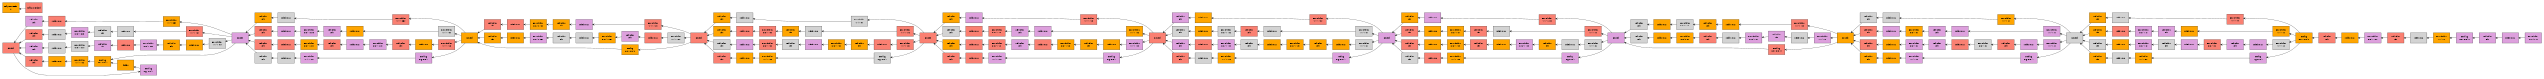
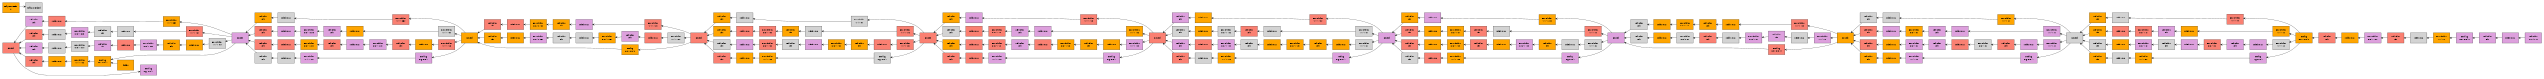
  digraph {
    fontname="Patrick Hand"
    rankdir=LR
    node [fillcolor=orange fixedsize=true fontname="Patrick Hand" shape=box style=filled]
    edge [arrowtail=open dir=back fontname="Patrick Hand"]
-   n1 [fillcolor=plum height=0.8034 label="Convolution\n7x7/2, 64" width=1.3]
+   n1 [fillcolor=plum height=0.8034 label="Activation\n7x7/2, 64" width=1.3]
    n2 [fillcolor=plum height=0.8034 label=BatchNorm width=1.3]
    n3 [fillcolor=plum height=0.8034 label="Activation\nrelu" width=1.3]
    n4 [fillcolor=plum height=0.8034 label="Pooling\nmax, 3x3/2" width=1.3]
    n5 [height=0.8034 label="Convolution\n1x1/1, 64" width=1.3]
    n6 [fillcolor=lightgrey height=0.8034 label=BatchNorm width=1.3]
    n7 [fillcolor=salmon height=0.8034 label="Activation\nrelu" width=1.3]
    n8 [fillcolor=plum height=0.8034 label="Convolution\n3x3/1, 192" width=1.3]
    n9 [height=0.8034 label=BatchNorm width=1.3]
    n10 [fillcolor=salmon height=0.8034 label="Activation\nrelu" width=1.3]
    n11 [height=0.8034 label="Pooling\nmax, 3x3/2" width=1.3]
    n12 [fillcolor=salmon height=0.8034 label="Convolution\n1x1/1, 64" width=1.3]
    n13 [fillcolor=lightgrey height=0.8034 label=BatchNorm width=1.3]
    n14 [height=0.8034 label="Activation\nrelu" width=1.3]
    n15 [height=0.8034 label="Convolution\n1x1/1, 64" width=1.3]
    n16 [height=0.8034 label=BatchNorm width=1.3]
    n17 [fillcolor=plum height=0.8034 label="Activation\nrelu" width=1.3]
-   n18 [fillcolor=plum height=0.8034 label="Convolution\n3x3/1, 64" width=1.3]
+   n18 [fillcolor=salmon height=0.8034 label="Convolution\n3x3/1, 64" width=1.3]
    n19 [fillcolor=salmon height=0.8034 label=BatchNorm width=1.3]
    n20 [height=0.8034 label="Activation\nrelu" width=1.3]
    n21 [fillcolor=lightgrey height=0.8034 label="Convolution\n1x1/1, 64" width=1.3]
    n22 [fillcolor=plum height=0.8034 label=BatchNorm width=1.3]
    n23 [fillcolor=plum height=0.8034 label="Activation\nrelu" width=1.3]
    n24 [fillcolor=salmon height=0.8034 label="Convolution\n3x3/1, 96" width=1.3]
    n25 [fillcolor=plum height=0.8034 label=BatchNorm width=1.3]
    n26 [fillcolor=lightgrey height=0.8034 label="Activation\nrelu" width=1.3]
    n27 [fillcolor=plum height=0.8034 label="Convolution\n3x3/1, 96" width=1.3]
    n28 [height=0.8034 label=BatchNorm width=1.3]
    n29 [fillcolor=lightgrey height=0.8034 label="Activation\nrelu" width=1.3]
    n30 [fillcolor=plum height=0.8034 label="Pooling\navg, 3x3/1" width=1.3]
    n31 [height=0.8034 label="Activation\n1x1/1, 32" width=1.3]
    n32 [fillcolor=lightgrey height=0.8034 label=BatchNorm width=1.3]
    n33 [height=0.8034 label="Activation\nrelu" width=1.3]
    n34 [fillcolor=lightgrey height=0.8034 label=Concat width=1.3]
    n35 [height=0.8034 label="Convolution\n1x1/1, 64" width=1.3]
    n36 [fillcolor=lightgrey height=0.8034 label=BatchNorm width=1.3]
    n37 [fillcolor=lightgrey height=0.8034 label="Activation\nrelu" width=1.3]
    n38 [fillcolor=plum height=0.8034 label="Convolution\n1x1/1, 64" width=1.3]
    n39 [fillcolor=plum height=0.8034 label=BatchNorm width=1.3]
    n40 [fillcolor=plum height=0.8034 label="Activation\nrelu" width=1.3]
    n41 [height=0.8034 label="Convolution\n3x3/1, 96" width=1.3]
    n42 [fillcolor=plum height=0.8034 label=BatchNorm width=1.3]
    n43 [fillcolor=salmon height=0.8034 label="Activation\nrelu" width=1.3]
    n44 [fillcolor=plum height=0.8034 label="Convolution\n1x1/1, 64" width=1.3]
    n45 [fillcolor=plum height=0.8034 label=BatchNorm width=1.3]
    n46 [fillcolor=salmon height=0.8034 label="Activation\nrelu" width=1.3]
    n47 [fillcolor=lightgrey height=0.8034 label="Convolution\n3x3/1, 96" width=1.3]
    n48 [fillcolor=salmon height=0.8034 label=BatchNorm width=1.3]
    n49 [fillcolor=plum height=0.8034 label="Activation\nrelu" width=1.3]
    n50 [fillcolor=plum height=0.8034 label="Convolution\n3x3/1, 96" width=1.3]
    n51 [height=0.8034 label=BatchNorm width=1.3]
    n52 [fillcolor=salmon height=0.8034 label="Activation\nrelu" width=1.3]
    n53 [fillcolor=plum height=0.8034 label="Pooling\navg, 3x3/1" width=1.3]
    n54 [fillcolor=plum height=0.8034 label="Convolution\n1x1/1, 64" width=1.3]
    n55 [height=0.8034 label=BatchNorm width=1.3]
    n56 [height=0.8034 label="Activation\nrelu" width=1.3]
    n57 [height=0.8034 label=Concat width=1.3]
    n58 [fillcolor=salmon height=0.8034 label="Convolution\n1x1/1, 128" width=1.3]
    n59 [height=0.8034 label=BatchNorm width=1.3]
    n60 [height=0.8034 label="Activation\nrelu" width=1.3]
-   n61 [fillcolor=lightgrey height=0.8034 label="Convolution\n3x3/2, 160" width=1.3]
+   n61 [height=0.8034 label="Convolution\n3x3/2, 160" width=1.3]
    n62 [height=0.8034 label=BatchNorm width=1.3]
    n63 [fillcolor=lightgrey height=0.8034 label="Activation\nrelu" width=1.3]
    n64 [fillcolor=plum height=0.8034 label="Convolution\n1x1/1, 64" width=1.3]
    n65 [fillcolor=lightgrey height=0.8034 label=BatchNorm width=1.3]
    n66 [fillcolor=plum height=0.8034 label="Activation\nrelu" width=1.3]
    n67 [fillcolor=plum height=0.8034 label="Convolution\n3x3/1, 96" width=1.3]
    n68 [fillcolor=lightgrey height=0.8034 label=BatchNorm width=1.3]
    n69 [fillcolor=salmon height=0.8034 label="Activation\nrelu" width=1.3]
-   n70 [height=0.8034 label="Convolution\n3x3/2, 96" width=1.3]
+   n70 [fillcolor=lightgrey height=0.8034 label="Convolution\n3x3/2, 96" width=1.3]
    n71 [height=0.8034 label=BatchNorm width=1.3]
    n72 [fillcolor=lightgrey height=0.8034 label="Activation\nrelu" width=1.3]
    n73 [fillcolor=salmon height=0.8034 label="Pooling\nmax, 3x3/2" width=1.3]
    n74 [fillcolor=plum height=0.8034 label=Concat width=1.3]
-   n75 [fillcolor=salmon height=0.8034 label="Convolution\n1x1/1, 224" width=1.3]
+   n75 [height=0.8034 label="Convolution\n1x1/1, 224" width=1.3]
    n76 [fillcolor=plum height=0.8034 label=BatchNorm width=1.3]
    n77 [height=0.8034 label="Activation\nrelu" width=1.3]
    n78 [fillcolor=salmon height=0.8034 label="Convolution\n1x1/1, 64" width=1.3]
    n79 [fillcolor=lightgrey height=0.8034 label=BatchNorm width=1.3]
    n80 [fillcolor=salmon height=0.8034 label="Activation\nrelu" width=1.3]
    n81 [height=0.8034 label="Convolution\n3x3/1, 96" width=1.3]
    n82 [height=0.8034 label=BatchNorm width=1.3]
    n83 [fillcolor=salmon height=0.8034 label="Activation\nrelu" width=1.3]
    n84 [fillcolor=lightgrey height=0.8034 label="Convolution\n1x1/1, 96" width=1.3]
    n85 [fillcolor=lightgrey height=0.8034 label=BatchNorm width=1.3]
    n86 [height=0.8034 label="Activation\nrelu" width=1.3]
    n87 [fillcolor=plum height=0.8034 label="Convolution\n3x3/1, 128" width=1.3]
    n88 [height=0.8034 label=BatchNorm width=1.3]
    n89 [fillcolor=salmon height=0.8034 label="Activation\nrelu" width=1.3]
    n90 [height=0.8034 label="Convolution\n3x3/1, 128" width=1.3]
    n91 [height=0.8034 label=BatchNorm width=1.3]
    n92 [fillcolor=salmon height=0.8034 label="Activation\nrelu" width=1.3]
    n93 [fillcolor=plum height=0.8034 label="Pooling\navg, 3x3/1" width=1.3]
    n94 [height=0.8034 label="Convolution\n1x1/1, 128" width=1.3]
    n95 [fillcolor=salmon height=0.8034 label=BatchNorm width=1.3]
    n96 [fillcolor=lightgrey height=0.8034 label="Activation\nrelu" width=1.3]
    n97 [fillcolor=plum height=0.8034 label=Concat width=1.3]
    n98 [fillcolor=salmon height=0.8034 label="Convolution\n1x1/1, 192" width=1.3]
    n99 [height=0.8034 label=BatchNorm width=1.3]
    n100 [fillcolor=plum height=0.8034 label="Activation\nrelu" width=1.3]
    n101 [fillcolor=lightgrey height=0.8034 label="Convolution\n1x1/1, 96" width=1.3]
    n102 [fillcolor=lightgrey height=0.8034 label=BatchNorm width=1.3]
    n103 [fillcolor=salmon height=0.8034 label="Activation\nrelu" width=1.3]
    n104 [fillcolor=lightgrey height=0.8034 label="Convolution\n3x3/1, 128" width=1.3]
    n105 [height=0.8034 label=BatchNorm width=1.3]
    n106 [fillcolor=lightgrey height=0.8034 label="Activation\nrelu" width=1.3]
    n107 [fillcolor=lightgrey height=0.8034 label="Convolution\n1x1/1, 96" width=1.3]
    n108 [height=0.8034 label=BatchNorm width=1.3]
    n109 [height=0.8034 label="Activation\nrelu" width=1.3]
    n110 [height=0.8034 label="Convolution\n3x3/1, 128" width=1.3]
    n111 [height=0.8034 label=BatchNorm width=1.3]
    n112 [fillcolor=lightgrey height=0.8034 label="Activation\nrelu" width=1.3]
    n113 [fillcolor=plum height=0.8034 label="Convolution\n3x3/1, 128" width=1.3]
    n114 [fillcolor=salmon height=0.8034 label=BatchNorm width=1.3]
    n115 [fillcolor=plum height=0.8034 label="Activation\nrelu" width=1.3]
    n116 [fillcolor=plum height=0.8034 label="Pooling\navg, 3x3/1" width=1.3]
    n117 [height=0.8034 label="Convolution\n1x1/1, 128" width=1.3]
    n118 [fillcolor=lightgrey height=0.8034 label=BatchNorm width=1.3]
    n119 [fillcolor=salmon height=0.8034 label="Activation\nrelu" width=1.3]
    n120 [fillcolor=salmon height=0.8034 label=Concat width=1.3]
    n121 [fillcolor=salmon height=0.8034 label="Convolution\n1x1/1, 160" width=1.3]
    n122 [fillcolor=plum height=0.8034 label=BatchNorm width=1.3]
    n123 [height=0.8034 label="Activation\nrelu" width=1.3]
    n124 [height=0.8034 label="Convolution\n1x1/1, 128" width=1.3]
    n125 [fillcolor=plum height=0.8034 label=BatchNorm width=1.3]
    n126 [fillcolor=plum height=0.8034 label="Activation\nrelu" width=1.3]
    n127 [fillcolor=salmon height=0.8034 label="Convolution\n3x3/1, 160" width=1.3]
    n128 [fillcolor=salmon height=0.8034 label=BatchNorm width=1.3]
    n129 [fillcolor=lightgrey height=0.8034 label="Activation\nrelu" width=1.3]
    n130 [fillcolor=plum height=0.8034 label="Convolution\n1x1/1, 128" width=1.3]
    n131 [height=0.8034 label=BatchNorm width=1.3]
    n132 [height=0.8034 label="Activation\nrelu" width=1.3]
    n133 [height=0.8034 label="Convolution\n3x3/1, 160" width=1.3]
    n134 [fillcolor=salmon height=0.8034 label=BatchNorm width=1.3]
    n135 [fillcolor=plum height=0.8034 label="Activation\nrelu" width=1.3]
    n136 [fillcolor=salmon height=0.8034 label="Convolution\n3x3/1, 160" width=1.3]
    n137 [fillcolor=salmon height=0.8034 label=BatchNorm width=1.3]
    n138 [height=0.8034 label="Activation\nrelu" width=1.3]
    n139 [fillcolor=plum height=0.8034 label="Pooling\navg, 3x3/1" width=1.3]
    n140 [fillcolor=plum height=0.8034 label="Convolution\n1x1/1, 128" width=1.3]
    n141 [fillcolor=salmon height=0.8034 label=BatchNorm width=1.3]
    n142 [fillcolor=salmon height=0.8034 label="Activation\nrelu" width=1.3]
    n143 [fillcolor=salmon height=0.8034 label=Concat width=1.3]
    n144 [fillcolor=lightgrey height=0.8034 label="Convolution\n1x1/1, 96" width=1.3]
    n145 [fillcolor=lightgrey height=0.8034 label=BatchNorm width=1.3]
    n146 [height=0.8034 label="Activation\nrelu" width=1.3]
    n147 [fillcolor=salmon height=0.8034 label="Convolution\n1x1/1, 128" width=1.3]
    n148 [fillcolor=lightgrey height=0.8034 label=BatchNorm width=1.3]
    n149 [height=0.8034 label="Activation\nrelu" width=1.3]
    n150 [fillcolor=salmon height=0.8034 label="Convolution\n3x3/1, 192" width=1.3]
    n151 [fillcolor=salmon height=0.8034 label=BatchNorm width=1.3]
    n152 [height=0.8034 label="Activation\nrelu" width=1.3]
    n153 [fillcolor=salmon height=0.8034 label="Convolution\n1x1/1, 160" width=1.3]
    n154 [fillcolor=salmon height=0.8034 label=BatchNorm width=1.3]
    n155 [height=0.8034 label="Activation\nrelu" width=1.3]
    n156 [height=0.8034 label="Convolution\n3x3/1, 192" width=1.3]
    n157 [fillcolor=plum height=0.8034 label=BatchNorm width=1.3]
    n158 [fillcolor=lightgrey height=0.8034 label="Activation\nrelu" width=1.3]
    n159 [fillcolor=salmon height=0.8034 label="Convolution\n3x3/1, 192" width=1.3]
    n160 [fillcolor=plum height=0.8034 label=BatchNorm width=1.3]
    n161 [fillcolor=lightgrey height=0.8034 label="Activation\nrelu" width=1.3]
    n162 [fillcolor=lightgrey height=0.8034 label="Pooling\navg, 3x3/1" width=1.3]
    n163 [height=0.8034 label="Convolution\n1x1/1, 128" width=1.3]
    n164 [height=0.8034 label=BatchNorm width=1.3]
    n165 [fillcolor=salmon height=0.8034 label="Activation\nrelu" width=1.3]
    n166 [fillcolor=salmon height=0.8034 label=Concat width=1.3]
    n167 [fillcolor=salmon height=0.8034 label="Convolution\n1x1/1, 128" width=1.3]
    n168 [fillcolor=plum height=0.8034 label=BatchNorm width=1.3]
    n169 [height=0.8034 label="Activation\nrelu" width=1.3]
    n170 [height=0.8034 label="Convolution\n3x3/2, 192" width=1.3]
    n171 [fillcolor=salmon height=0.8034 label=BatchNorm width=1.3]
    n172 [fillcolor=salmon height=0.8034 label="Activation\nrelu" width=1.3]
    n173 [fillcolor=lightgrey height=0.8034 label="Convolution\n1x1/1, 192" width=1.3]
    n174 [fillcolor=salmon height=0.8034 label=BatchNorm width=1.3]
    n175 [fillcolor=plum height=0.8034 label="Activation\nrelu" width=1.3]
    n176 [height=0.8034 label="Convolution\n3x3/1, 256" width=1.3]
    n177 [fillcolor=lightgrey height=0.8034 label=BatchNorm width=1.3]
    n178 [fillcolor=lightgrey height=0.8034 label="Activation\nrelu" width=1.3]
    n179 [fillcolor=plum height=0.8034 label="Convolution\n3x3/2, 256" width=1.3]
    n180 [height=0.8034 label=BatchNorm width=1.3]
    n181 [height=0.8034 label="Activation\nrelu" width=1.3]
    n182 [height=0.8034 label="Pooling\nmax, 3x3/2" width=1.3]
    n183 [height=0.8034 label=Concat width=1.3]
    n184 [fillcolor=salmon height=0.8034 label="Convolution\n1x1/1, 352" width=1.3]
    n185 [fillcolor=lightgrey height=0.8034 label=BatchNorm width=1.3]
    n186 [height=0.8034 label="Activation\nrelu" width=1.3]
    n187 [fillcolor=lightgrey height=0.8034 label="Convolution\n1x1/1, 192" width=1.3]
    n188 [height=0.8034 label=BatchNorm width=1.3]
    n189 [fillcolor=plum height=0.8034 label="Activation\nrelu" width=1.3]
    n190 [fillcolor=plum height=0.8034 label="Convolution\n3x3/1, 320" width=1.3]
    n191 [fillcolor=plum height=0.8034 label=BatchNorm width=1.3]
    n192 [fillcolor=salmon height=0.8034 label="Activation\nrelu" width=1.3]
    n193 [fillcolor=salmon height=0.8034 label="Convolution\n1x1/1, 160" width=1.3]
    n194 [height=0.8034 label=BatchNorm width=1.3]
    n195 [fillcolor=salmon height=0.8034 label="Activation\nrelu" width=1.3]
    n196 [fillcolor=plum height=0.8034 label="Convolution\n3x3/1, 224" width=1.3]
    n197 [fillcolor=plum height=0.8034 label=BatchNorm width=1.3]
    n198 [fillcolor=salmon height=0.8034 label="Activation\nrelu" width=1.3]
    n199 [height=0.8034 label="Convolution\n3x3/1, 224" width=1.3]
    n200 [fillcolor=salmon height=0.8034 label=BatchNorm width=1.3]
    n201 [fillcolor=salmon height=0.8034 label="Activation\nrelu" width=1.3]
    n202 [fillcolor=plum height=0.8034 label="Pooling\navg, 3x3/1" width=1.3]
    n203 [fillcolor=plum height=0.8034 label="Convolution\n1x1/1, 128" width=1.3]
    n204 [fillcolor=lightgrey height=0.8034 label=BatchNorm width=1.3]
    n205 [fillcolor=lightgrey height=0.8034 label="Activation\nrelu" width=1.3]
    n206 [fillcolor=plum height=0.8034 label=Concat width=1.3]
    n207 [height=0.8034 label="Convolution\n1x1/1, 352" width=1.3]
    n208 [fillcolor=salmon height=0.8034 label=BatchNorm width=1.3]
    n209 [fillcolor=plum height=0.8034 label="Activation\nrelu" width=1.3]
    n210 [fillcolor=salmon height=0.8034 label="Convolution\n1x1/1, 192" width=1.3]
    n211 [fillcolor=lightgrey height=0.8034 label=BatchNorm width=1.3]
    n212 [fillcolor=lightgrey height=0.8034 label="Activation\nrelu" width=1.3]
    n213 [fillcolor=plum height=0.8034 label="Convolution\n3x3/1, 320" width=1.3]
    n214 [fillcolor=lightgrey height=0.8034 label=BatchNorm width=1.3]
    n215 [fillcolor=salmon height=0.8034 label="Activation\nrelu" width=1.3]
    n216 [fillcolor=lightgrey height=0.8034 label="Convolution\n1x1/1, 192" width=1.3]
    n217 [height=0.8034 label=BatchNorm width=1.3]
    n218 [height=0.8034 label="Activation\nrelu" width=1.3]
    n219 [fillcolor=plum height=0.8034 label="Convolution\n3x3/1, 224" width=1.3]
    n220 [fillcolor=salmon height=0.8034 label=BatchNorm width=1.3]
    n221 [fillcolor=plum height=0.8034 label="Activation\nrelu" width=1.3]
    n222 [fillcolor=lightgrey height=0.8034 label="Convolution\n3x3/1, 224" width=1.3]
    n223 [fillcolor=lightgrey height=0.8034 label=BatchNorm width=1.3]
    n224 [fillcolor=plum height=0.8034 label="Activation\nrelu" width=1.3]
    n225 [height=0.8034 label="Pooling\nmax, 3x3/1" width=1.3]
    n226 [height=0.8034 label=Flatten width=1.3]
    n227 [height=0.8034 label="Convolution\n1x1/1, 128" width=1.3]
    n228 [height=0.8034 label=BatchNorm width=1.3]
    n229 [fillcolor=salmon height=0.8034 label="Activation\nrelu" width=1.3]
    n230 [fillcolor=salmon height=0.8034 label=Concat width=1.3]
    n231 [fillcolor=plum height=0.8034 label="Pooling\navg, 7x7/1" width=1.3]
    n232 [height=0.8034 label="FullyConnected\n9" width=1.3]
-   n233 [fillcolor=salmon height=0.8034 label=SoftmaxOutput width=1.3]
+   n233 [fillcolor=lightgrey height=0.8034 label=SoftmaxOutput width=1.3]
    n2 -> n1
    n3 -> n2
    n4 -> n3
    n5 -> n4
    n6 -> n5
    n7 -> n6
    n8 -> n7
    n9 -> n8
    n10 -> n9
    n11 -> n10
    n12 -> n11
    n13 -> n12
    n14 -> n13
    n15 -> n11
    n16 -> n15
    n17 -> n16
    n18 -> n17
    n19 -> n18
    n20 -> n19
    n21 -> n11
    n22 -> n21
    n23 -> n22
    n24 -> n23
    n25 -> n24
    n26 -> n25
    n27 -> n26
    n28 -> n27
    n29 -> n28
    n30 -> n11
    n31 -> n30
    n32 -> n31
    n33 -> n32
    n34 -> n14
    n34 -> n20
    n34 -> n29
    n34 -> n33
    n35 -> n34
    n36 -> n35
    n37 -> n36
    n38 -> n34
    n39 -> n38
    n40 -> n39
    n41 -> n40
    n42 -> n41
    n43 -> n42
    n44 -> n34
    n45 -> n44
    n46 -> n45
    n47 -> n46
    n48 -> n47
    n49 -> n48
    n50 -> n49
    n51 -> n50
    n52 -> n51
    n53 -> n34
    n54 -> n53
    n55 -> n54
    n56 -> n55
    n57 -> n37
    n57 -> n43
    n57 -> n52
    n57 -> n56
    n58 -> n57
    n59 -> n58
    n60 -> n59
    n61 -> n60
    n62 -> n61
    n63 -> n62
    n64 -> n57
    n65 -> n64
    n66 -> n65
    n67 -> n66
    n68 -> n67
    n69 -> n68
    n70 -> n69
    n71 -> n70
    n72 -> n71
    n73 -> n57
    n74 -> n63
    n74 -> n72
    n74 -> n73
    n75 -> n74
    n76 -> n75
    n77 -> n76
    n78 -> n74
    n79 -> n78
    n80 -> n79
    n81 -> n80
    n82 -> n81
    n83 -> n82
    n84 -> n74
    n85 -> n84
    n86 -> n85
    n87 -> n86
    n88 -> n87
    n89 -> n88
    n90 -> n89
    n91 -> n90
    n92 -> n91
    n93 -> n74
    n94 -> n93
    n95 -> n94
    n96 -> n95
    n97 -> n77
    n97 -> n83
    n97 -> n92
    n97 -> n96
    n98 -> n97
    n99 -> n98
    n100 -> n99
    n101 -> n97
    n102 -> n101
    n103 -> n102
    n104 -> n103
    n105 -> n104
    n106 -> n105
    n107 -> n97
    n108 -> n107
    n109 -> n108
    n110 -> n109
    n111 -> n110
    n112 -> n111
    n113 -> n112
    n114 -> n113
    n115 -> n114
    n116 -> n97
    n117 -> n116
    n118 -> n117
    n119 -> n118
    n120 -> n100
    n120 -> n106
    n120 -> n115
    n120 -> n119
    n121 -> n120
    n122 -> n121
    n123 -> n122
    n124 -> n120
    n125 -> n124
    n126 -> n125
    n127 -> n126
    n128 -> n127
    n129 -> n128
    n130 -> n120
    n131 -> n130
    n132 -> n131
    n133 -> n132
    n134 -> n133
    n135 -> n134
    n136 -> n135
    n137 -> n136
    n138 -> n137
    n139 -> n120
    n140 -> n139
    n141 -> n140
    n142 -> n141
    n143 -> n123
    n143 -> n129
    n143 -> n138
    n143 -> n142
    n144 -> n143
    n145 -> n144
    n146 -> n145
    n147 -> n143
    n148 -> n147
    n149 -> n148
    n150 -> n149
    n151 -> n150
    n152 -> n151
    n153 -> n143
    n154 -> n153
    n155 -> n154
    n156 -> n155
    n157 -> n156
    n158 -> n157
    n159 -> n158
    n160 -> n159
    n161 -> n160
    n162 -> n143
    n163 -> n162
    n164 -> n163
    n165 -> n164
    n166 -> n146
    n166 -> n152
    n166 -> n161
    n166 -> n165
    n167 -> n166
    n168 -> n167
    n169 -> n168
    n170 -> n169
    n171 -> n170
    n172 -> n171
    n173 -> n166
    n174 -> n173
    n175 -> n174
    n176 -> n175
    n177 -> n176
    n178 -> n177
    n179 -> n178
    n180 -> n179
    n181 -> n180
    n182 -> n166
    n183 -> n172
    n183 -> n181
    n183 -> n182
    n184 -> n183
    n185 -> n184
    n186 -> n185
    n187 -> n183
    n188 -> n187
    n189 -> n188
    n190 -> n189
    n191 -> n190
    n192 -> n191
    n193 -> n183
    n194 -> n193
    n195 -> n194
    n196 -> n195
    n197 -> n196
    n198 -> n197
    n199 -> n198
    n200 -> n199
    n201 -> n200
    n202 -> n183
    n203 -> n202
    n204 -> n203
    n205 -> n204
    n206 -> n186
    n206 -> n192
    n206 -> n201
    n206 -> n205
    n207 -> n206
    n208 -> n207
    n209 -> n208
    n210 -> n206
    n211 -> n210
    n212 -> n211
    n213 -> n212
    n214 -> n213
    n215 -> n214
    n216 -> n206
    n217 -> n216
    n218 -> n217
    n219 -> n218
    n220 -> n219
    n221 -> n220
    n222 -> n221
    n223 -> n222
    n224 -> n223
    n225 -> n206
    n225 -> n226
-   n226 -> n231
    n227 -> n225
    n228 -> n227
    n229 -> n228
    n230 -> n209
    n230 -> n215
    n230 -> n224
    n230 -> n229
    n231 -> n230
-   n232 -> n233
+   n233 -> n232
  }
